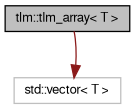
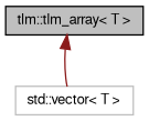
  digraph {
    node [fontname=FreeSans fontsize=10 shape=record style=filled]
    n1 [color=black fillcolor=grey75 fontcolor=black height=0.2 label="tlm::tlm_array\< T \>" width=0.4]
    n2 [color=grey75 fillcolor=white height=0.2 label="std::vector\< T \>" width=0.4]
-   n2 -> n1 [color=firebrick4 dir=back fontname=FreeSans fontsize=10 labelfontname=FreeSans labelfontsize=10 style=solid]
+   n1 -> n2 [color=firebrick4 dir=back fontname=FreeSans fontsize=10 labelfontname=FreeSans labelfontsize=10 style=solid]
  }
